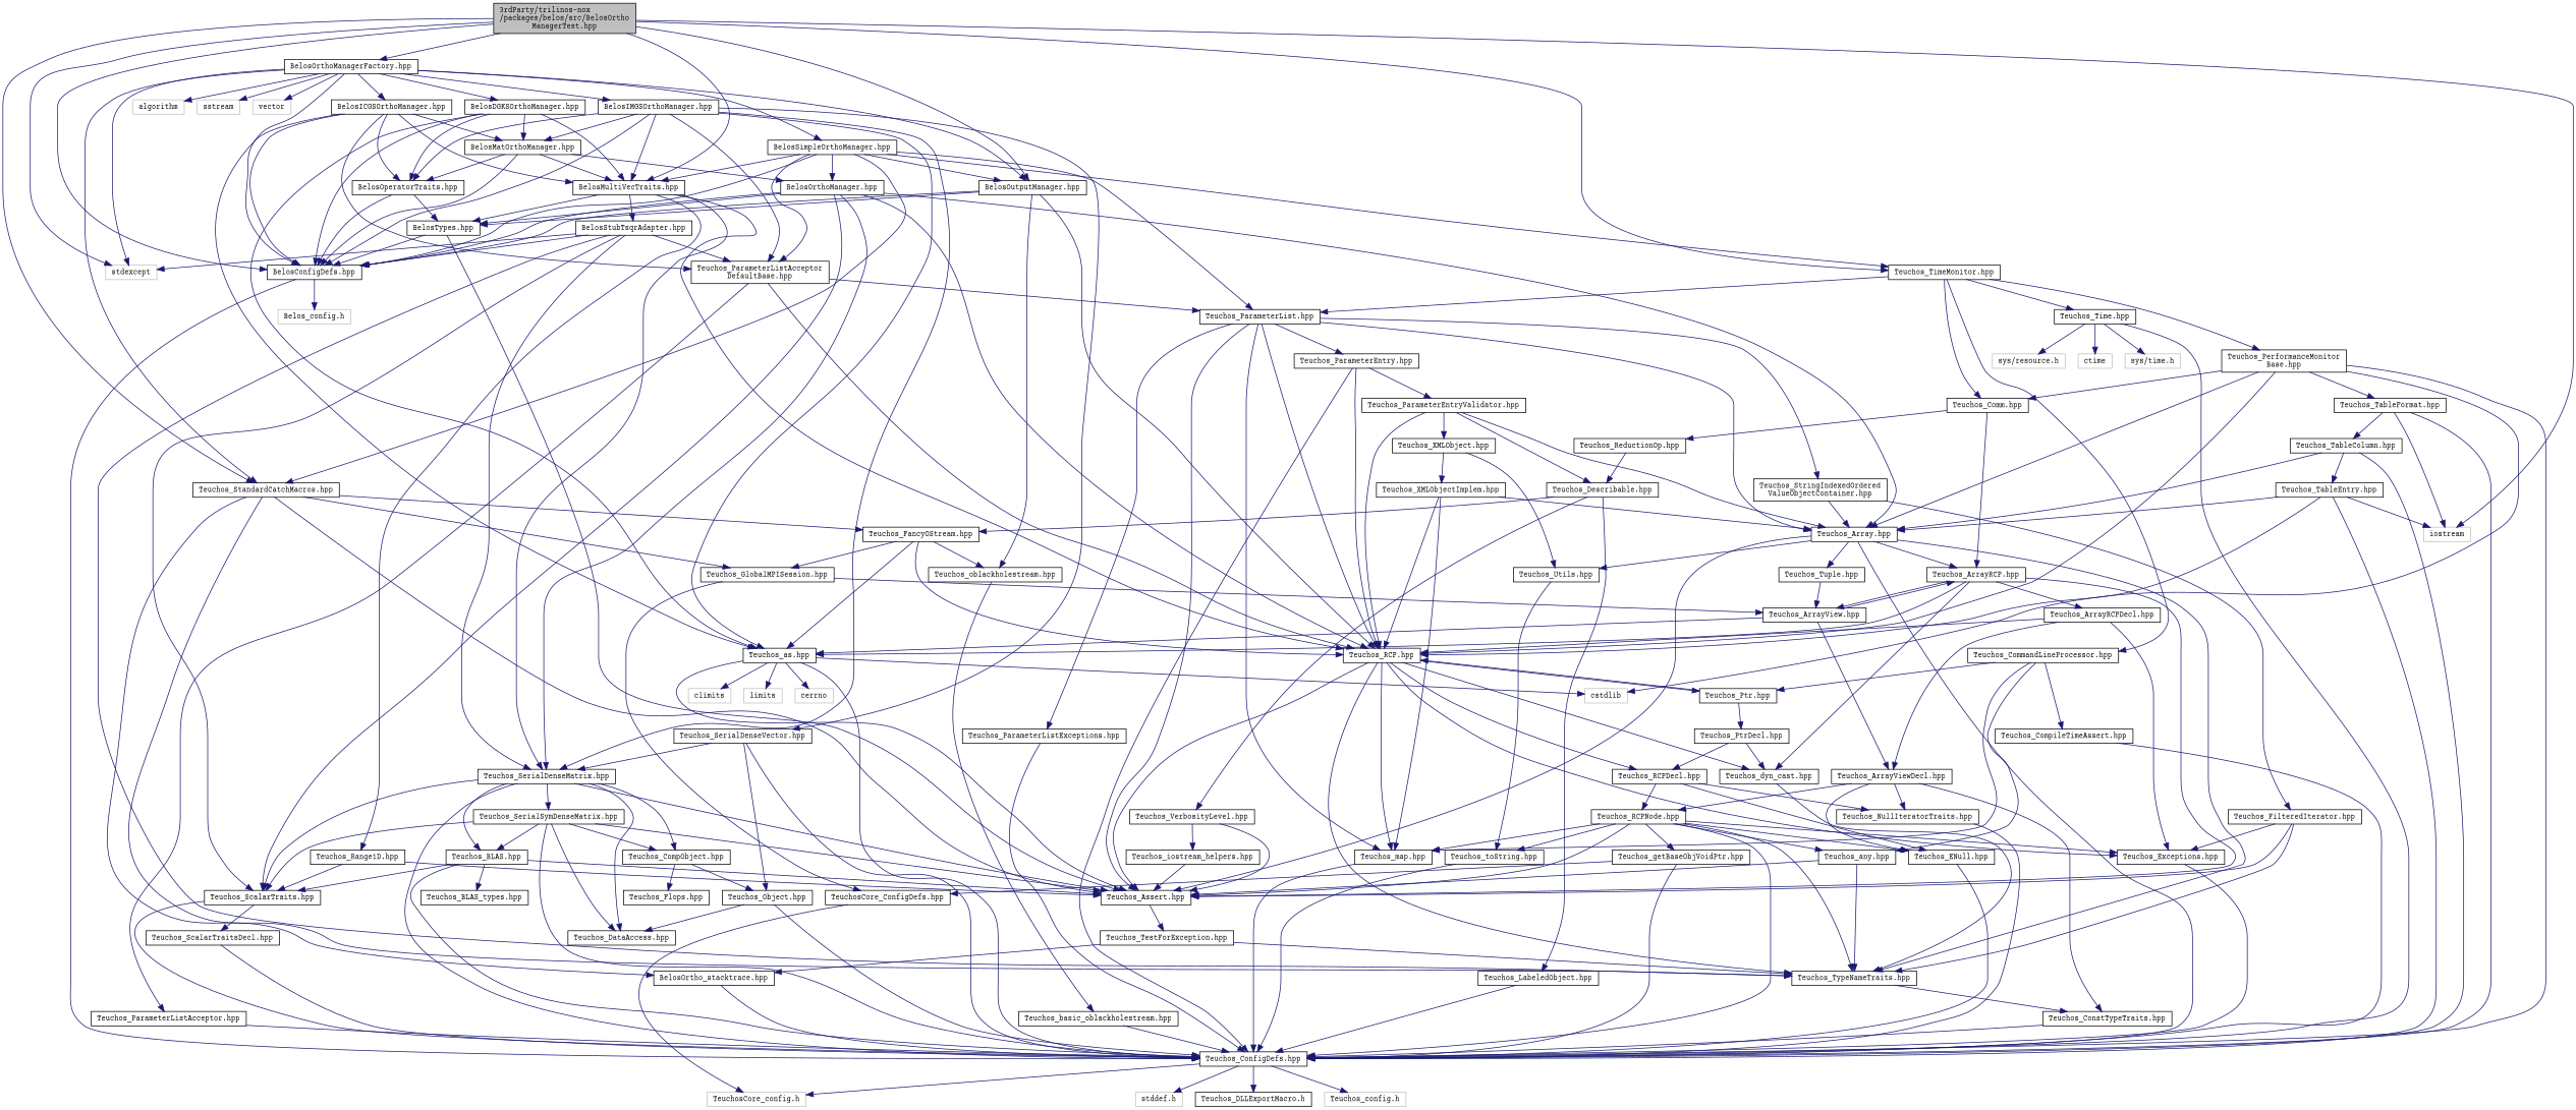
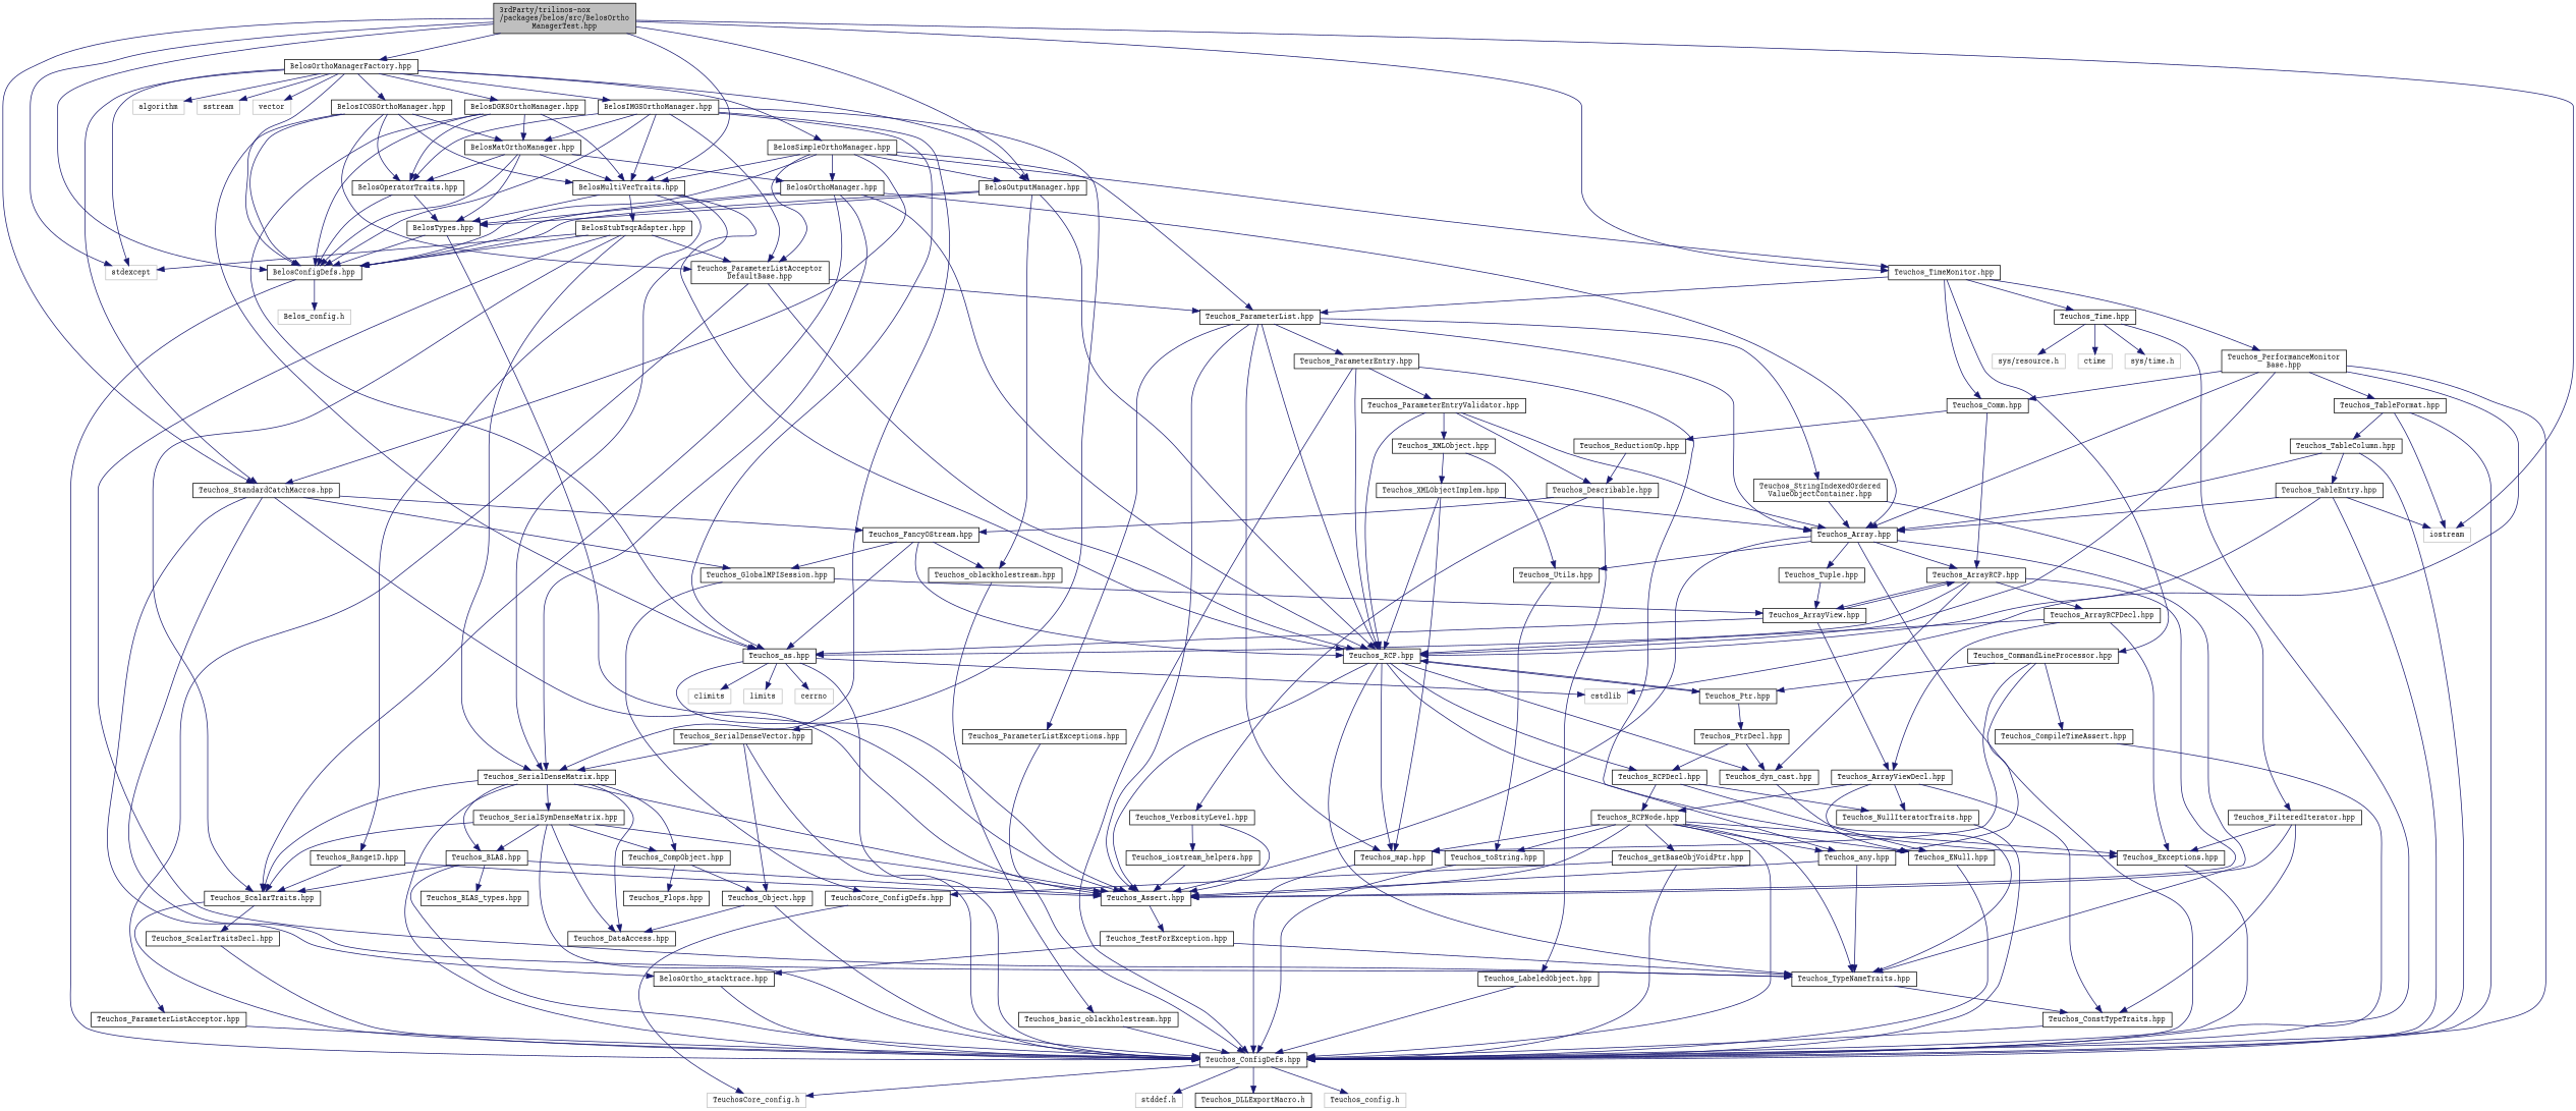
  digraph {
    fontname="Courier Prime"
    node [color=black fillcolor=white fontname="Courier Prime" fontsize=10 shape=record style=filled]
    edge [color=midnightblue fontname="Courier Prime" fontsize=10 labelfontname=Helvetica labelfontsize=10 style=solid]
    n1 [fillcolor=grey75 fontcolor=black height=0.2 label="3rdParty/trilinos-nox\l/packages/belos/src/BelosOrtho\lManagerTest.hpp" width=0.4]
    n2 [height=0.2 label="BelosConfigDefs.hpp" width=0.4]
    n3 [height=0.2 label="BelosMultiVecTraits.hpp" width=0.4]
    n4 [color=grey75 height=0.2 label=stdexcept width=0.4]
    n5 [height=0.2 label="BelosOutputManager.hpp" width=0.4]
    n6 [height=0.2 label="BelosOrthoManagerFactory.hpp" width=0.4]
    n7 [height=0.2 label="Teuchos_StandardCatchMacros.hpp" width=0.4]
    n8 [height=0.2 label="Teuchos_TimeMonitor.hpp" width=0.4]
    n9 [color=grey75 height=0.2 label=iostream width=0.4]
    n10 [color=grey75 height=0.2 label="Belos_config.h" width=0.4]
    n11 [height=0.2 label="Teuchos_ConfigDefs.hpp" width=0.4]
    n12 [height=0.2 label="BelosTypes.hpp" width=0.4]
    n13 [height=0.2 label="BelosStubTsqrAdapter.hpp" width=0.4]
    n14 [height=0.2 label="Teuchos_RCP.hpp" width=0.4]
    n15 [height=0.2 label="Teuchos_SerialDenseMatrix.hpp" width=0.4]
    n16 [height=0.2 label="Teuchos_Range1D.hpp" width=0.4]
    n17 [height=0.2 label="Teuchos_oblackholestream.hpp" width=0.4]
    n18 [height=0.2 label="BelosICGSOrthoManager.hpp" width=0.4]
    n19 [height=0.2 label="BelosIMGSOrthoManager.hpp" width=0.4]
    n20 [height=0.2 label="BelosDGKSOrthoManager.hpp" width=0.4]
    n21 [height=0.2 label="BelosSimpleOrthoManager.hpp" width=0.4]
    n22 [color=grey75 height=0.2 label=algorithm width=0.4]
    n23 [color=grey75 height=0.2 label=sstream width=0.4]
    n24 [color=grey75 height=0.2 label=vector width=0.4]
    n25 [height=0.2 label="Teuchos_Assert.hpp" width=0.4]
    n26 [height=0.2 label="Teuchos_TypeNameTraits.hpp" width=0.4]
    n27 [height=0.2 label="BelosOrtho_stacktrace.hpp" width=0.4]
    n28 [height=0.2 label="Teuchos_FancyOStream.hpp" width=0.4]
    n29 [height=0.2 label="Teuchos_GlobalMPISession.hpp" width=0.4]
    n30 [height=0.2 label="Teuchos_ParameterList.hpp" width=0.4]
    n31 [height=0.2 label="Teuchos_PerformanceMonitor\lBase.hpp" width=0.4]
    n32 [height=0.2 label="Teuchos_Comm.hpp" width=0.4]
    n33 [height=0.2 label="Teuchos_Time.hpp" width=0.4]
    n34 [height=0.2 label="Teuchos_CommandLineProcessor.hpp" width=0.4]
    n35 [color=grey75 height=0.2 label="TeuchosCore_config.h" width=0.4]
    n36 [color=grey75 height=0.2 label="Teuchos_config.h" width=0.4]
    n37 [color=grey75 height=0.2 label="stddef.h" width=0.4]
    n38 [height=0.2 label="Teuchos_DLLExportMacro.h" width=0.4]
    n39 [height=0.2 label="Teuchos_ParameterListAcceptor\lDefaultBase.hpp" width=0.4]
    n40 [height=0.2 label="Teuchos_ScalarTraits.hpp" width=0.4]
    n41 [height=0.2 label="Teuchos_RCPDecl.hpp" width=0.4]
    n42 [height=0.2 label="Teuchos_map.hpp" width=0.4]
    n43 [height=0.2 label="Teuchos_Exceptions.hpp" width=0.4]
    n44 [height=0.2 label="Teuchos_Ptr.hpp" width=0.4]
    n45 [height=0.2 label="Teuchos_dyn_cast.hpp" width=0.4]
    n46 [height=0.2 label="Teuchos_CompObject.hpp" width=0.4]
    n47 [height=0.2 label="Teuchos_DataAccess.hpp" width=0.4]
    n48 [height=0.2 label="Teuchos_BLAS.hpp" width=0.4]
    n49 [height=0.2 label="Teuchos_SerialSymDenseMatrix.hpp" width=0.4]
    n50 [height=0.2 label="Teuchos_TestForException.hpp" width=0.4]
    n51 [height=0.2 label="Teuchos_ConstTypeTraits.hpp" width=0.4]
    n52 [height=0.2 label="Teuchos_ParameterListAcceptor.hpp" width=0.4]
    n53 [height=0.2 label="Teuchos_ScalarTraitsDecl.hpp" width=0.4]
    n54 [height=0.2 label="Teuchos_ParameterListExceptions.hpp" width=0.4]
    n55 [height=0.2 label="Teuchos_ParameterEntry.hpp" width=0.4]
    n56 [height=0.2 label="Teuchos_Array.hpp" width=0.4]
    n57 [height=0.2 label="Teuchos_StringIndexedOrdered\lValueObjectContainer.hpp" width=0.4]
    n58 [height=0.2 label="Teuchos_RCPNode.hpp" width=0.4]
    n59 [height=0.2 label="Teuchos_ENull.hpp" width=0.4]
    n60 [height=0.2 label="Teuchos_NullIteratorTraits.hpp" width=0.4]
    n61 [height=0.2 label="Teuchos_PtrDecl.hpp" width=0.4]
    n62 [height=0.2 label="Teuchos_any.hpp" width=0.4]
    n63 [height=0.2 label="Teuchos_toString.hpp" width=0.4]
    n64 [height=0.2 label="Teuchos_getBaseObjVoidPtr.hpp" width=0.4]
    n65 [height=0.2 label="TeuchosCore_ConfigDefs.hpp" width=0.4]
    n66 [height=0.2 label="Teuchos_ParameterEntryValidator.hpp" width=0.4]
    n67 [height=0.2 label="Teuchos_ArrayRCP.hpp" width=0.4]
    n68 [height=0.2 label="Teuchos_Tuple.hpp" width=0.4]
    n69 [height=0.2 label="Teuchos_Utils.hpp" width=0.4]
    n70 [height=0.2 label="Teuchos_FilteredIterator.hpp" width=0.4]
    n71 [height=0.2 label="Teuchos_XMLObject.hpp" width=0.4]
    n72 [height=0.2 label="Teuchos_Describable.hpp" width=0.4]
    n73 [height=0.2 label="Teuchos_XMLObjectImplem.hpp" width=0.4]
    n74 [height=0.2 label="Teuchos_VerbosityLevel.hpp" width=0.4]
    n75 [height=0.2 label="Teuchos_LabeledObject.hpp" width=0.4]
    n76 [height=0.2 label="Teuchos_ArrayRCPDecl.hpp" width=0.4]
    n77 [height=0.2 label="Teuchos_ArrayView.hpp" width=0.4]
    n78 [height=0.2 label="Teuchos_as.hpp" width=0.4]
    n79 [height=0.2 label="Teuchos_ArrayViewDecl.hpp" width=0.4]
    n80 [color=grey75 height=0.2 label=limits width=0.4]
    n81 [color=grey75 height=0.2 label=cstdlib width=0.4]
    n82 [color=grey75 height=0.2 label=cerrno width=0.4]
    n83 [color=grey75 height=0.2 label=climits width=0.4]
    n84 [height=0.2 label="Teuchos_iostream_helpers.hpp" width=0.4]
    n85 [height=0.2 label="Teuchos_basic_oblackholestream.hpp" width=0.4]
    n86 [height=0.2 label="Teuchos_Object.hpp" width=0.4]
    n87 [height=0.2 label="Teuchos_Flops.hpp" width=0.4]
    n88 [height=0.2 label="Teuchos_BLAS_types.hpp" width=0.4]
    n89 [height=0.2 label="BelosOperatorTraits.hpp" width=0.4]
    n90 [height=0.2 label="BelosMatOrthoManager.hpp" width=0.4]
    n91 [height=0.2 label="Teuchos_SerialDenseVector.hpp" width=0.4]
    n92 [height=0.2 label="BelosOrthoManager.hpp" width=0.4]
    n93 [height=0.2 label="Teuchos_TableFormat.hpp" width=0.4]
    n94 [height=0.2 label="Teuchos_ReductionOp.hpp" width=0.4]
    n95 [color=grey75 height=0.2 label=ctime width=0.4]
    n96 [color=grey75 height=0.2 label="sys/time.h" width=0.4]
    n97 [color=grey75 height=0.2 label="sys/resource.h" width=0.4]
    n98 [height=0.2 label="Teuchos_CompileTimeAssert.hpp" width=0.4]
    n99 [height=0.2 label="Teuchos_TableColumn.hpp" width=0.4]
    n100 [height=0.2 label="Teuchos_TableEntry.hpp" width=0.4]
    n1 -> n2
    n1 -> n3
    n1 -> n4
    n1 -> n5
    n1 -> n6
    n1 -> n7
    n1 -> n8
    n1 -> n9
    n2 -> n10
    n2 -> n11
    n3 -> n12
    n3 -> n13
    n3 -> n14
    n3 -> n15
    n3 -> n16
    n5 -> n2
    n5 -> n12
    n5 -> n14
    n5 -> n17
    n6 -> n2
    n6 -> n4
    n6 -> n5
    n6 -> n7
    n6 -> n18
    n6 -> n19
    n6 -> n20
    n6 -> n21
    n6 -> n22
    n6 -> n23
    n6 -> n24
    n7 -> n25
    n7 -> n26
    n7 -> n27
    n7 -> n28
    n7 -> n29
    n8 -> n30
    n8 -> n31
    n8 -> n32
    n8 -> n33
    n8 -> n34
    n11 -> n35
    n11 -> n36
    n11 -> n37
    n11 -> n38
    n12 -> n2
    n12 -> n25
    n13 -> n2
    n13 -> n4
    n13 -> n15
    n13 -> n26
    n13 -> n39
    n13 -> n40
    n14 -> n25
    n14 -> n26
    n14 -> n41
    n14 -> n42
    n14 -> n43
    n14 -> n44
    n14 -> n45
    n15 -> n11
    n15 -> n25
    n15 -> n40
    n15 -> n46
    n15 -> n47
    n15 -> n48
    n15 -> n49
    n16 -> n25
    n16 -> n40
    n17 -> n85
    n18 -> n2
    n18 -> n3
    n18 -> n39
    n18 -> n78
    n18 -> n89
    n18 -> n90
    n19 -> n2
    n19 -> n3
    n19 -> n15
    n19 -> n39
    n19 -> n78
    n19 -> n89
    n19 -> n90
    n19 -> n91
    n20 -> n2
    n20 -> n3
    n20 -> n78
    n20 -> n89
    n20 -> n90
    n21 -> n2
    n21 -> n3
    n21 -> n5
    n21 -> n7
    n21 -> n8
    n21 -> n30
    n21 -> n39
    n21 -> n92
    n25 -> n50
    n26 -> n51
    n27 -> n11
    n28 -> n14
    n28 -> n17
    n28 -> n29
    n28 -> n78
    n29 -> n65
    n29 -> n77
    n30 -> n14
    n30 -> n25
    n30 -> n42
    n30 -> n54
    n30 -> n55
    n30 -> n56
    n30 -> n57
    n31 -> n11
    n31 -> n14
    n31 -> n32
    n31 -> n56
    n31 -> n81
    n31 -> n93
    n32 -> n67
    n32 -> n94
    n33 -> n11
    n33 -> n95
    n33 -> n96
    n33 -> n97
    n34 -> n42
    n34 -> n44
    n34 -> n62
    n34 -> n98
    n39 -> n14
    n39 -> n30
    n39 -> n52
    n40 -> n11
    n40 -> n53
    n41 -> n58
    n41 -> n59
    n41 -> n60
    n42 -> n11
    n43 -> n11
    n44 -> n14
    n44 -> n61
    n45 -> n26
    n46 -> n86
    n46 -> n87
    n48 -> n11
    n48 -> n25
    n48 -> n40
    n48 -> n88
    n49 -> n11
    n49 -> n25
    n49 -> n40
    n49 -> n46
    n49 -> n47
    n49 -> n48
    n50 -> n26
    n50 -> n27
    n51 -> n11
    n52 -> n11
    n53 -> n11
    n54 -> n11
    n55 -> n11
    n55 -> n14
+   n55 -> n62
    n55 -> n66
    n56 -> n11
    n56 -> n25
    n56 -> n26
    n56 -> n67
    n56 -> n68
    n56 -> n69
    n57 -> n56
    n57 -> n70
    n58 -> n11
    n58 -> n25
    n58 -> n26
    n58 -> n42
    n58 -> n43
    n58 -> n59
    n58 -> n62
    n58 -> n63
    n58 -> n64
    n59 -> n11
    n60 -> n11
    n61 -> n41
    n61 -> n45
    n62 -> n25
    n62 -> n26
    n63 -> n11
    n64 -> n11
    n64 -> n65
    n65 -> n35
    n66 -> n14
    n66 -> n56
    n66 -> n71
    n66 -> n72
    n67 -> n25
    n67 -> n45
    n67 -> n76
    n67 -> n77
    n67 -> n78
    n68 -> n77
    n69 -> n63
    n70 -> n25
-   n70 -> n26
+   n70 -> n51
    n70 -> n43
    n71 -> n69
    n71 -> n73
    n72 -> n28
    n72 -> n74
    n72 -> n75
    n73 -> n14
    n73 -> n42
    n73 -> n56
    n74 -> n25
    n74 -> n84
    n75 -> n11
    n76 -> n14
    n76 -> n43
    n76 -> n79
    n77 -> n67
    n77 -> n78
    n77 -> n79
    n78 -> n11
    n78 -> n25
    n78 -> n80
    n78 -> n81
    n78 -> n82
    n78 -> n83
    n79 -> n51
    n79 -> n58
    n79 -> n59
    n79 -> n60
    n84 -> n25
    n85 -> n11
    n86 -> n11
    n86 -> n47
    n89 -> n2
    n89 -> n12
    n90 -> n2
    n90 -> n3
+   n90 -> n12
    n90 -> n89
    n90 -> n92
    n91 -> n11
    n91 -> n15
    n91 -> n86
    n92 -> n2
    n92 -> n12
    n92 -> n14
    n92 -> n15
    n92 -> n40
    n92 -> n56
    n93 -> n9
    n93 -> n11
    n93 -> n99
    n94 -> n72
    n98 -> n11
    n99 -> n11
    n99 -> n56
    n99 -> n100
    n100 -> n9
    n100 -> n11
    n100 -> n14
    n100 -> n56
  }
